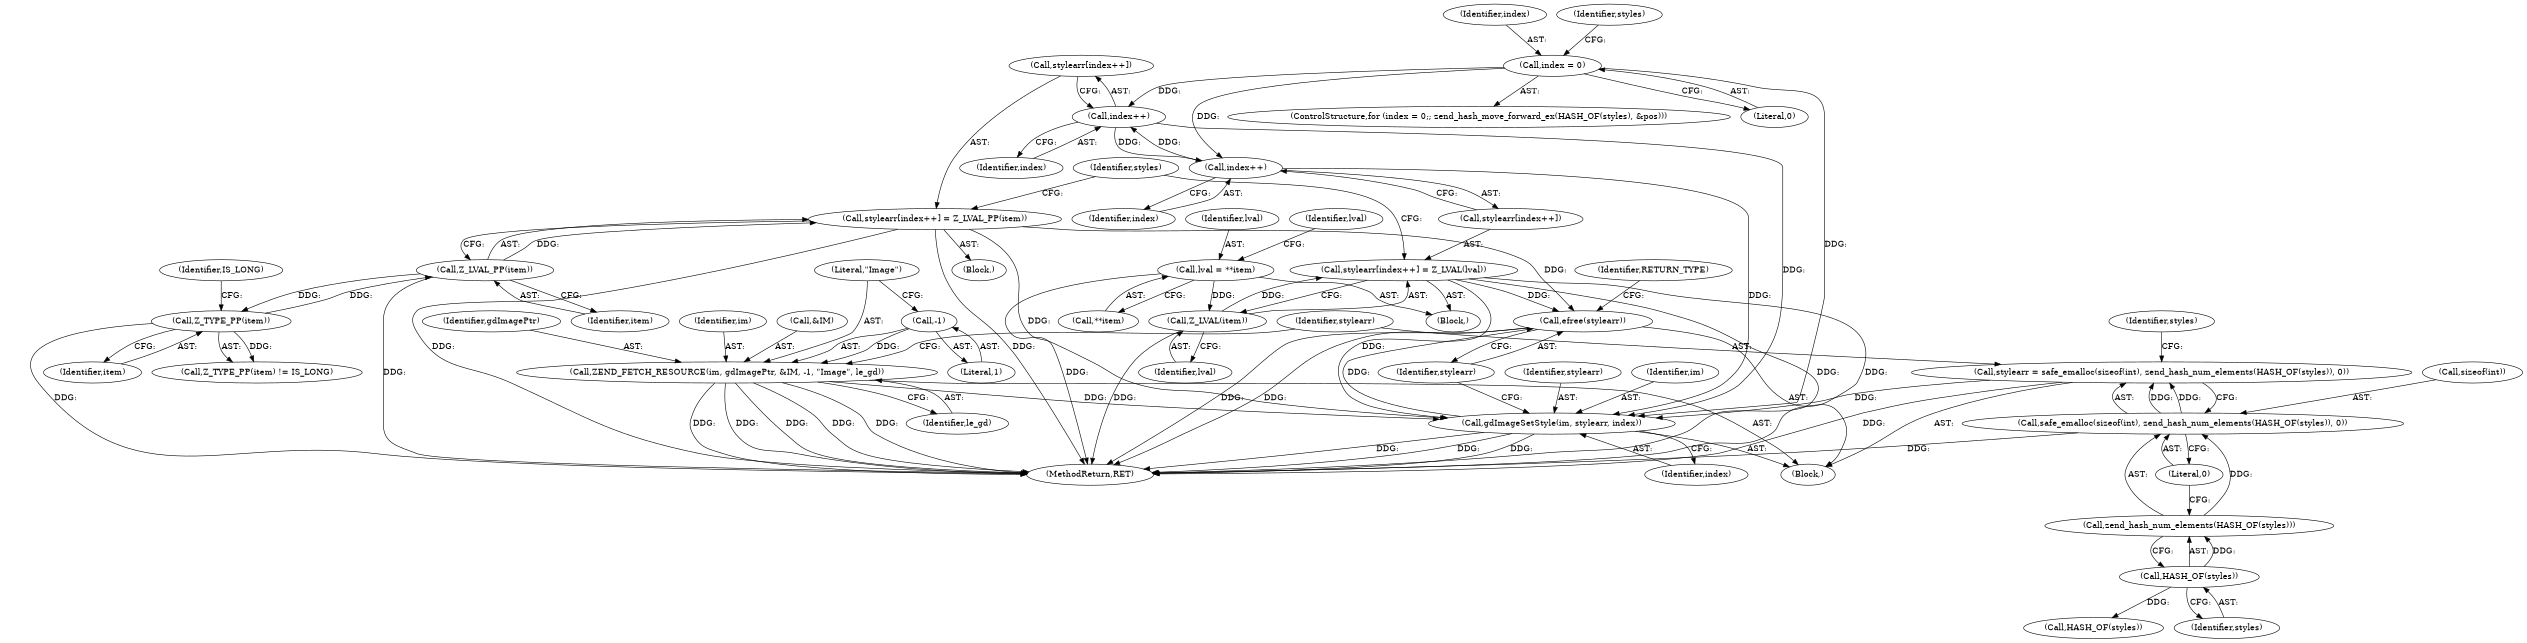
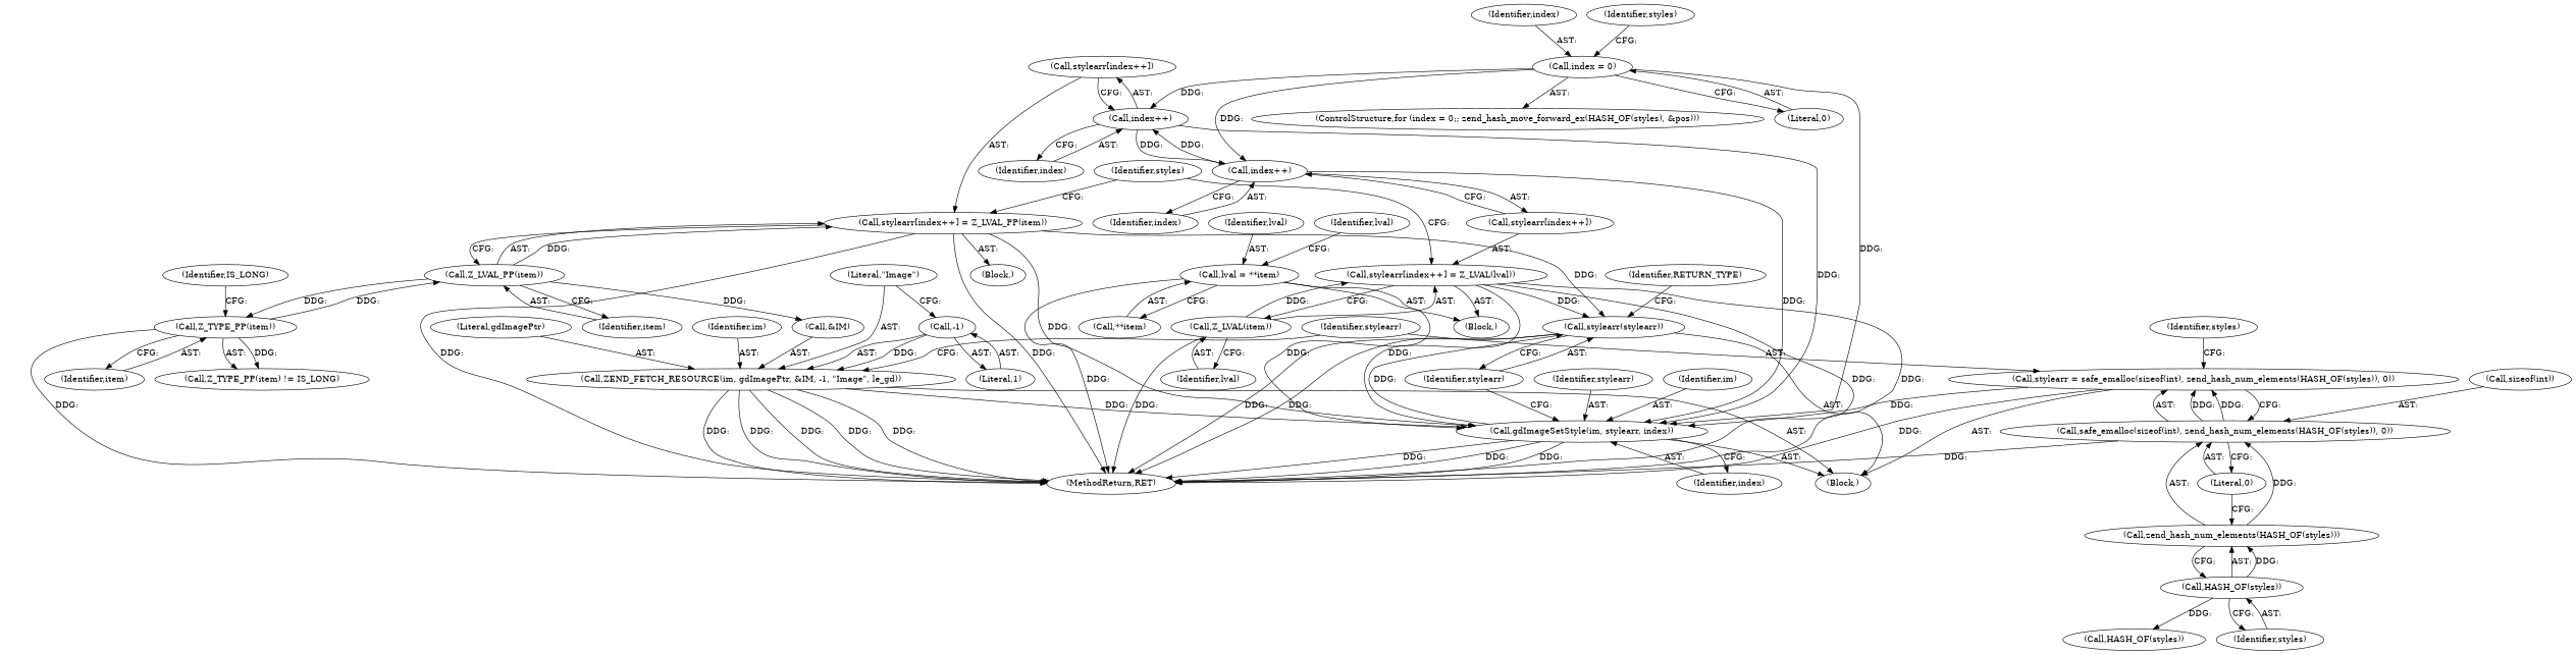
  digraph {
-   n1 [label="(Call,efree(stylearr))"]
+   n1 [label="(Call,stylearr(stylearr))"]
    n2 [label="(Identifier,stylearr)"]
    n3 [label="(MethodReturn,RET)"]
    n4 [label="(Block,)"]
    n5 [label="(Call,gdImageSetStyle(im, stylearr, index))"]
    n6 [label="(Call,stylearr[index++] = Z_LVAL_PP(item))"]
    n7 [label="(Call,Z_LVAL_PP(item))"]
    n8 [label="(Block,)"]
    n9 [label="(Call,Z_TYPE_PP(item))"]
    n10 [label="(Identifier,item)"]
    n11 [label="(Identifier,index)"]
    n12 [label="(Identifier,item)"]
    n13 [label="(Call,Z_TYPE_PP(item) != IS_LONG)"]
    n14 [label="(Call,stylearr[index++] = Z_LVAL(lval))"]
    n15 [label="(Call,Z_LVAL(item))"]
    n16 [label="(Block,)"]
    n17 [label="(Identifier,lval)"]
    n18 [label="(Call,lval = **item)"]
    n19 [label="(Call,**item)"]
    n20 [label="(Call,ZEND_FETCH_RESOURCE(im, gdImagePtr, &IM, -1, \"Image\", le_gd))"]
-   n21 [label="(Identifier,le_gd)"]
    n22 [label="(Call,-1)"]
    n23 [label="(Literal,1)"]
    n24 [label="(Call,stylearr = safe_emalloc(sizeof(int), zend_hash_num_elements(HASH_OF(styles)), 0))"]
    n25 [label="(Call,safe_emalloc(sizeof(int), zend_hash_num_elements(HASH_OF(styles)), 0))"]
    n26 [label="(Literal,0)"]
    n27 [label="(Call,zend_hash_num_elements(HASH_OF(styles)))"]
    n28 [label="(Call,HASH_OF(styles))"]
    n29 [label="(Call,HASH_OF(styles))"]
    n30 [label="(Identifier,styles)"]
    n31 [label="(Call,index++)"]
    n32 [label="(Call,index++)"]
    n33 [label="(Identifier,index)"]
    n34 [label="(Call,stylearr[index++])"]
    n35 [label="(Call,stylearr[index++])"]
    n36 [label="(Identifier,index)"]
    n37 [label="(Call,index = 0)"]
    n38 [label="(Literal,0)"]
    n39 [label="(ControlStructure,for (index = 0;; zend_hash_move_forward_ex(HASH_OF(styles), &pos)))"]
    n40 [label="(Identifier,RETURN_TYPE)"]
    n41 [label="(Call,&IM)"]
    n42 [label="(Identifier,lval)"]
    n43 [label="(Identifier,index)"]
    n44 [label="(Identifier,stylearr)"]
    n45 [label="(Identifier,styles)"]
    n46 [label="(Identifier,im)"]
-   n47 [label="(Identifier,gdImagePtr)"]
+   n47 [label="(Literal,gdImagePtr)"]
    n48 [label="(Literal,\"Image\")"]
    n49 [label="(Identifier,styles)"]
    n50 [label="(Call,sizeof(int))"]
    n51 [label="(Identifier,IS_LONG)"]
    n52 [label="(Identifier,styles)"]
    n53 [label="(Identifier,im)"]
    n54 [label="(Identifier,lval)"]
    n55 [label="(Identifier,stylearr)"]
    n1 -> n2 [label="CFG: "]
    n1 -> n3 [label="DDG: "]
    n1 -> n3 [label="DDG: "]
    n1 -> n4 [label="AST: "]
    n2 -> n1 [label="AST: "]
    n2 -> n5 [label="CFG: "]
    n5 -> n1 [label="DDG: "]
    n5 -> n3 [label="DDG: "]
    n5 -> n3 [label="DDG: "]
    n5 -> n3 [label="DDG: "]
    n5 -> n4 [label="AST: "]
    n5 -> n11 [label="CFG: "]
    n6 -> n1 [label="DDG: "]
    n6 -> n3 [label="DDG: "]
    n6 -> n3 [label="DDG: "]
    n6 -> n5 [label="DDG: "]
    n6 -> n7 [label="CFG: "]
    n6 -> n8 [label="AST: "]
-   n7 -> n3 [label="DDG: "]
+   n7 -> n41 [label="DDG: "]
    n7 -> n6 [label="AST: "]
    n7 -> n6 [label="DDG: "]
    n7 -> n9 [label="DDG: "]
    n7 -> n10 [label="CFG: "]
    n9 -> n3 [label="DDG: "]
    n9 -> n7 [label="DDG: "]
    n9 -> n12 [label="CFG: "]
    n9 -> n13 [label="AST: "]
    n9 -> n13 [label="DDG: "]
    n10 -> n7 [label="AST: "]
    n11 -> n5 [label="AST: "]
    n12 -> n9 [label="AST: "]
    n14 -> n1 [label="DDG: "]
    n14 -> n3 [label="DDG: "]
    n14 -> n3 [label="DDG: "]
    n14 -> n5 [label="DDG: "]
    n14 -> n15 [label="CFG: "]
    n14 -> n16 [label="AST: "]
    n15 -> n3 [label="DDG: "]
    n15 -> n14 [label="AST: "]
    n15 -> n14 [label="DDG: "]
    n15 -> n17 [label="CFG: "]
    n17 -> n15 [label="AST: "]
    n18 -> n3 [label="DDG: "]
-   n18 -> n15 [label="DDG: "]
+   n18 -> n5 [label="DDG: "]
    n18 -> n16 [label="AST: "]
    n18 -> n19 [label="CFG: "]
    n19 -> n18 [label="AST: "]
    n20 -> n3 [label="DDG: "]
    n20 -> n3 [label="DDG: "]
    n20 -> n3 [label="DDG: "]
    n20 -> n3 [label="DDG: "]
    n20 -> n3 [label="DDG: "]
    n20 -> n4 [label="AST: "]
    n20 -> n5 [label="DDG: "]
-   n20 -> n21 [label="CFG: "]
-   n21 -> n20 [label="AST: "]
    n22 -> n20 [label="AST: "]
    n22 -> n20 [label="DDG: "]
    n22 -> n23 [label="AST: "]
    n23 -> n22 [label="AST: "]
    n24 -> n3 [label="DDG: "]
    n24 -> n4 [label="AST: "]
    n24 -> n5 [label="DDG: "]
    n24 -> n25 [label="CFG: "]
    n25 -> n3 [label="DDG: "]
    n25 -> n24 [label="AST: "]
    n25 -> n24 [label="DDG: "]
    n25 -> n24 [label="DDG: "]
    n25 -> n26 [label="CFG: "]
    n26 -> n25 [label="AST: "]
    n26 -> n27 [label="CFG: "]
    n27 -> n25 [label="AST: "]
    n27 -> n25 [label="DDG: "]
    n27 -> n28 [label="CFG: "]
    n28 -> n27 [label="AST: "]
    n28 -> n27 [label="DDG: "]
    n28 -> n29 [label="DDG: "]
    n28 -> n30 [label="CFG: "]
    n30 -> n28 [label="AST: "]
    n31 -> n5 [label="DDG: "]
    n31 -> n32 [label="DDG: "]
    n31 -> n33 [label="CFG: "]
    n31 -> n34 [label="AST: "]
    n32 -> n5 [label="DDG: "]
    n32 -> n31 [label="DDG: "]
    n32 -> n35 [label="AST: "]
    n32 -> n36 [label="CFG: "]
    n33 -> n31 [label="AST: "]
    n34 -> n14 [label="AST: "]
    n34 -> n31 [label="CFG: "]
    n35 -> n6 [label="AST: "]
    n35 -> n32 [label="CFG: "]
    n36 -> n32 [label="AST: "]
    n37 -> n5 [label="DDG: "]
    n37 -> n31 [label="DDG: "]
    n37 -> n32 [label="DDG: "]
    n37 -> n38 [label="CFG: "]
    n37 -> n39 [label="AST: "]
    n38 -> n37 [label="AST: "]
    n40 -> n1 [label="CFG: "]
    n41 -> n20 [label="AST: "]
    n42 -> n18 [label="CFG: "]
    n43 -> n37 [label="AST: "]
    n44 -> n5 [label="AST: "]
    n45 -> n24 [label="CFG: "]
    n46 -> n5 [label="AST: "]
    n47 -> n20 [label="AST: "]
    n48 -> n20 [label="AST: "]
    n48 -> n22 [label="CFG: "]
    n49 -> n37 [label="CFG: "]
    n50 -> n25 [label="AST: "]
    n51 -> n9 [label="CFG: "]
    n52 -> n6 [label="CFG: "]
    n52 -> n14 [label="CFG: "]
    n53 -> n20 [label="AST: "]
    n54 -> n18 [label="AST: "]
    n55 -> n20 [label="CFG: "]
    n55 -> n24 [label="AST: "]
  }
